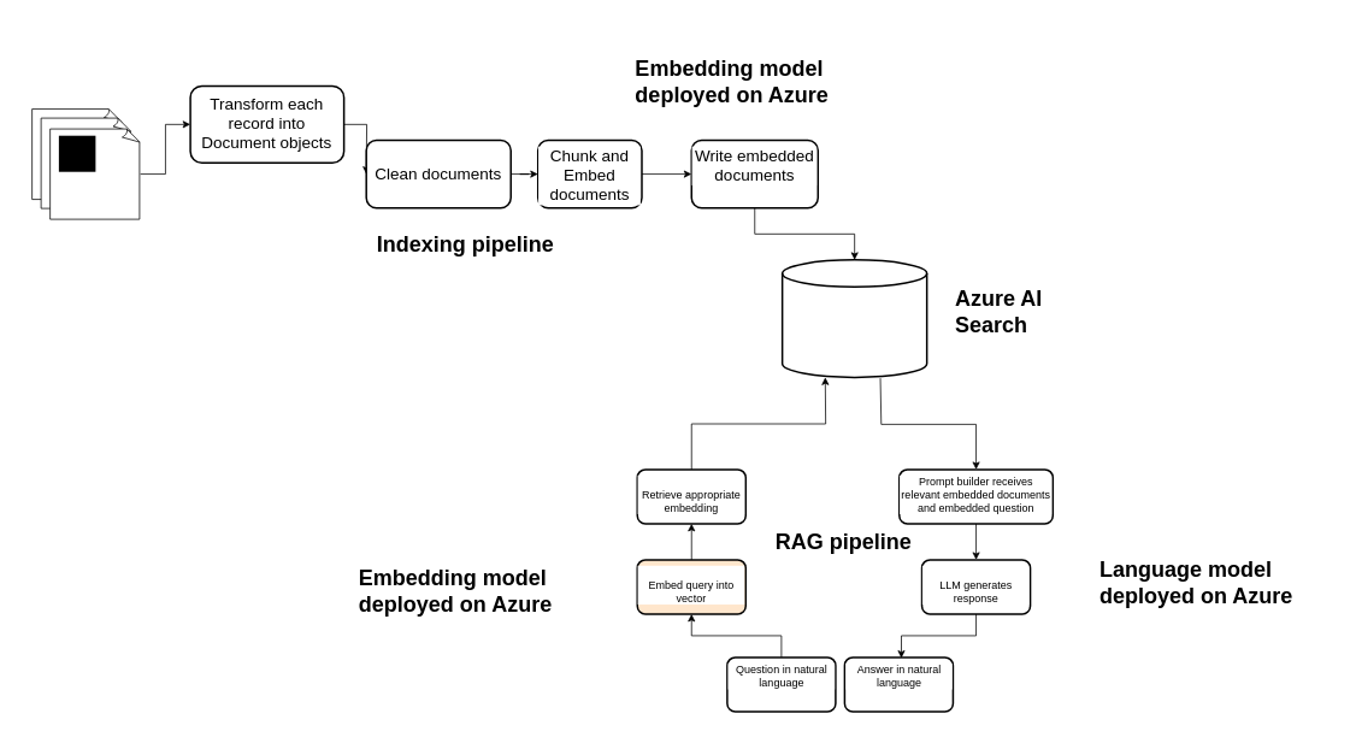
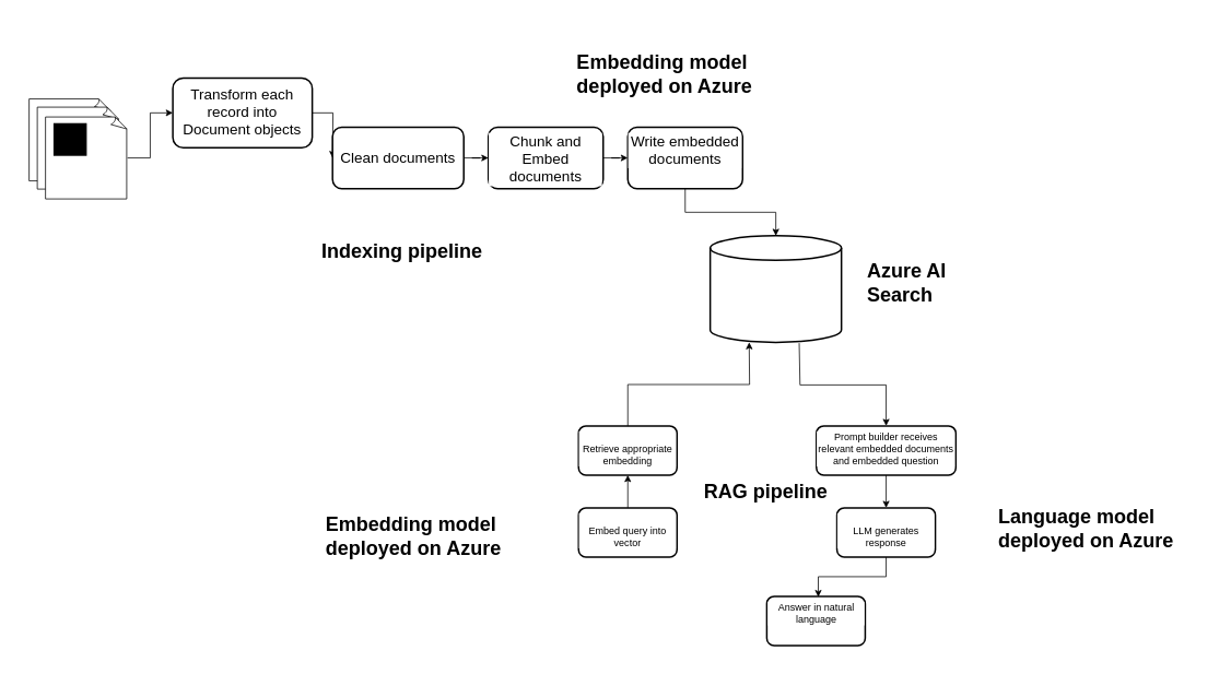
  <mxCell id="0" />
  <mxCell id="1" parent="0" />
  <mxCell id="2" value="" style="rounded=0;whiteSpace=wrap;html=1;strokeColor=none;" parent="1" vertex="1"><mxGeometry x="20" y="20" width="1435" height="780" as="geometry" /></mxCell>
- <mxCell id="3" value="" style="edgeStyle=orthogonalEdgeStyle;rounded=0;orthogonalLoop=1;jettySize=auto;html=1;exitX=0.5;exitY=0;exitDx=0;exitDy=0;" parent="1" source="15" target="10" edge="1"><mxGeometry relative="1" as="geometry"><mxPoint x="926.64" y="749.84" as="sourcePoint" /></mxGeometry></mxCell>
  <mxCell id="4" value="" style="edgeStyle=orthogonalEdgeStyle;rounded=0;orthogonalLoop=1;jettySize=auto;html=1;" parent="1" source="10" target="11" edge="1"><mxGeometry relative="1" as="geometry" /></mxCell>
  <mxCell id="5" value="" style="edgeStyle=orthogonalEdgeStyle;rounded=0;orthogonalLoop=1;jettySize=auto;html=1;exitX=0.5;exitY=0;exitDx=0;exitDy=0;entryX=0.299;entryY=0.983;entryDx=0;entryDy=0;entryPerimeter=0;" parent="1" source="11" edge="1"><mxGeometry relative="1" as="geometry"><mxPoint x="913" y="417" as="targetPoint" /></mxGeometry></mxCell>
  <mxCell id="6" value="" style="edgeStyle=orthogonalEdgeStyle;rounded=0;orthogonalLoop=1;jettySize=auto;html=1;" parent="1" source="9" target="13" edge="1"><mxGeometry relative="1" as="geometry" /></mxCell>
  <mxCell id="7" value="" style="endArrow=classic;html=1;rounded=0;entryX=0.5;entryY=0;entryDx=0;entryDy=0;exitX=0.684;exitY=0.99;exitDx=0;exitDy=0;exitPerimeter=0;" parent="1" target="9" edge="1"><mxGeometry width="50" height="50" relative="1" as="geometry"><mxPoint x="974" y="418" as="sourcePoint" /><mxPoint x="535" y="629" as="targetPoint" /><Array as="points"><mxPoint x="975" y="469" /><mxPoint x="1080" y="469" /></Array></mxGeometry></mxCell>
  <mxCell id="8" value="" style="edgeStyle=orthogonalEdgeStyle;rounded=0;orthogonalLoop=1;jettySize=auto;html=1;exitX=0.5;exitY=1;exitDx=0;exitDy=0;entryX=0.523;entryY=0.012;entryDx=0;entryDy=0;entryPerimeter=0;" parent="1" source="13" target="16" edge="1"><mxGeometry relative="1" as="geometry"><mxPoint x="930.038" y="749" as="targetPoint" /></mxGeometry></mxCell>
  <mxCell id="9" value="&lt;div&gt;Prompt builder receives relevant embedded documents and embedded question&lt;/div&gt;" style="whiteSpace=wrap;html=1;verticalAlign=top;strokeColor=#000000;rounded=1;labelBackgroundColor=#ffffff;strokeWidth=2;shadow=0;dashed=0;" parent="1" vertex="1"><mxGeometry x="995" y="519" width="170" height="60" as="geometry" /></mxCell>
- <mxCell id="10" value="&lt;div&gt;&lt;br&gt;&lt;/div&gt;Embed query into vector&lt;div&gt;&lt;/div&gt;" style="whiteSpace=wrap;html=1;verticalAlign=top;strokeColor=#000000;rounded=1;labelBackgroundColor=#ffffff;strokeWidth=2;shadow=0;dashed=0;fillColor=#ffe6cc;" parent="1" vertex="1"><mxGeometry x="705" y="619" width="120" height="60" as="geometry" /></mxCell>
+ <mxCell id="10" value="&lt;div&gt;&lt;br&gt;&lt;/div&gt;Embed query into vector&lt;div&gt;&lt;/div&gt;" style="whiteSpace=wrap;html=1;verticalAlign=top;strokeColor=#000000;rounded=1;labelBackgroundColor=#ffffff;strokeWidth=2;shadow=0;dashed=0;" parent="1" vertex="1"><mxGeometry x="705" y="619" width="120" height="60" as="geometry" /></mxCell>
  <mxCell id="11" value="&lt;div&gt;&lt;br&gt;&lt;/div&gt;&lt;div&gt;Retrieve appropriate embedding&lt;/div&gt;" style="whiteSpace=wrap;html=1;verticalAlign=top;strokeColor=#000000;rounded=1;labelBackgroundColor=#ffffff;strokeWidth=2;shadow=0;dashed=0;" parent="1" vertex="1"><mxGeometry x="705" y="519" width="120" height="60" as="geometry" /></mxCell>
  <mxCell id="12" value="&lt;h1 style=&quot;margin-top: 0px;&quot;&gt;RAG pipeline&lt;/h1&gt;" style="text;html=1;whiteSpace=wrap;overflow=hidden;rounded=0;" parent="1" vertex="1"><mxGeometry x="855.5" y="579" width="164.5" height="70" as="geometry" /></mxCell>
  <mxCell id="13" value="&lt;div&gt;&lt;br&gt;&lt;/div&gt;LLM generates response" style="whiteSpace=wrap;html=1;verticalAlign=top;strokeColor=#000000;rounded=1;labelBackgroundColor=#ffffff;strokeWidth=2;shadow=0;dashed=0;" parent="1" vertex="1"><mxGeometry x="1020" y="619" width="120" height="60" as="geometry" /></mxCell>
  <mxCell id="14" value="" style="shape=cylinder3;whiteSpace=wrap;html=1;boundedLbl=1;backgroundOutline=1;size=15;strokeWidth=2;" parent="1" vertex="1"><mxGeometry x="865.5" y="287" width="160" height="130" as="geometry" /></mxCell>
- <mxCell id="15" value="Question in natural language&lt;div&gt;&lt;/div&gt;&lt;div&gt;&lt;/div&gt;" style="whiteSpace=wrap;html=1;verticalAlign=top;strokeColor=#000000;rounded=1;labelBackgroundColor=#ffffff;strokeWidth=2;shadow=0;dashed=0;" parent="1" vertex="1"><mxGeometry x="804.5" y="727" width="120" height="60" as="geometry" /></mxCell>
  <mxCell id="16" value="Answer in natural language&lt;div&gt;&lt;/div&gt;&lt;div&gt;&lt;/div&gt;" style="whiteSpace=wrap;html=1;verticalAlign=top;strokeColor=#000000;rounded=1;labelBackgroundColor=#ffffff;strokeWidth=2;shadow=0;dashed=0;" parent="1" vertex="1"><mxGeometry x="934.5" y="727" width="120" height="60" as="geometry" /></mxCell>
  <mxCell id="17" value="" style="edgeStyle=orthogonalEdgeStyle;rounded=0;orthogonalLoop=1;jettySize=auto;html=1;" edge="1" parent="1" source="18"><mxGeometry relative="1" as="geometry"><mxPoint x="405" y="192" as="targetPoint" /></mxGeometry></mxCell>
  <mxCell id="18" value="&lt;font style=&quot;font-size: 18px;&quot;&gt;Transform each record into Document objects&lt;/font&gt;" style="rounded=1;whiteSpace=wrap;html=1;strokeWidth=2;" vertex="1" parent="1"><mxGeometry x="210.25" y="94.5" width="170" height="85" as="geometry" /></mxCell>
  <mxCell id="19" value="" style="edgeStyle=orthogonalEdgeStyle;rounded=0;orthogonalLoop=1;jettySize=auto;html=1;" edge="1" parent="1" source="20" target="22"><mxGeometry relative="1" as="geometry" /></mxCell>
  <mxCell id="20" value="&lt;div&gt;&lt;font style=&quot;font-size: 17px;&quot;&gt;&lt;br&gt;&lt;/font&gt;&lt;/div&gt;&lt;font style=&quot;font-size: 18px;&quot;&gt;Clean documents&lt;/font&gt;" style="rounded=1;whiteSpace=wrap;html=1;verticalAlign=top;strokeColor=#000000;labelBackgroundColor=#ffffff;strokeWidth=2;shadow=0;dashed=0;" vertex="1" parent="1"><mxGeometry x="405" y="154.5" width="160" height="75" as="geometry" /></mxCell>
  <mxCell id="21" value="" style="edgeStyle=orthogonalEdgeStyle;rounded=0;orthogonalLoop=1;jettySize=auto;html=1;" edge="1" parent="1" source="22" target="24"><mxGeometry relative="1" as="geometry" /></mxCell>
- <mxCell id="22" value="&lt;div&gt;&lt;span style=&quot;font-size: 18px; background-color: light-dark(rgb(255, 255, 255), rgb(18, 18, 18)); color: light-dark(rgb(0, 0, 0), rgb(255, 255, 255));&quot;&gt;Chunk and Embed documents&lt;/span&gt;&lt;br&gt;&lt;/div&gt;" style="whiteSpace=wrap;html=1;verticalAlign=top;strokeColor=#000000;rounded=1;labelBackgroundColor=#ffffff;strokeWidth=2;shadow=0;dashed=0;" vertex="1" parent="1"><mxGeometry x="595" y="154.5" width="115" height="75" as="geometry" /></mxCell>
+ <mxCell id="22" value="&lt;div&gt;&lt;span style=&quot;font-size: 18px; background-color: light-dark(rgb(255, 255, 255), rgb(18, 18, 18)); color: light-dark(rgb(0, 0, 0), rgb(255, 255, 255));&quot;&gt;Chunk and Embed documents&lt;/span&gt;&lt;br&gt;&lt;/div&gt;" style="whiteSpace=wrap;html=1;verticalAlign=top;strokeColor=#000000;rounded=1;labelBackgroundColor=#ffffff;strokeWidth=2;shadow=0;dashed=0;" vertex="1" parent="1"><mxGeometry x="595" y="154.5" width="140" height="75" as="geometry" /></mxCell>
  <mxCell id="23" value="" style="edgeStyle=orthogonalEdgeStyle;rounded=0;orthogonalLoop=1;jettySize=auto;html=1;" edge="1" parent="1" source="24" target="14"><mxGeometry relative="1" as="geometry" /></mxCell>
  <mxCell id="24" value="&lt;div&gt;&lt;span style=&quot;font-size: 18px; background-color: light-dark(rgb(255, 255, 255), rgb(18, 18, 18)); color: light-dark(rgb(0, 0, 0), rgb(255, 255, 255));&quot;&gt;Write embedded documents&lt;/span&gt;&lt;br&gt;&lt;/div&gt;" style="whiteSpace=wrap;html=1;verticalAlign=top;strokeColor=#000000;rounded=1;labelBackgroundColor=#ffffff;strokeWidth=2;shadow=0;dashed=0;" vertex="1" parent="1"><mxGeometry x="765" y="154.5" width="140" height="75" as="geometry" /></mxCell>
- <mxCell id="25" value="&lt;h1 style=&quot;margin-top: 0px;&quot;&gt;Indexing pipeline&lt;/h1&gt;" style="text;html=1;whiteSpace=wrap;overflow=hidden;rounded=0;" vertex="1" parent="1"><mxGeometry x="415" y="250" width="290" height="50" as="geometry" /></mxCell>
+ <mxCell id="25" value="&lt;h1 style=&quot;margin-top: 0px;&quot;&gt;Indexing pipeline&lt;/h1&gt;" style="text;html=1;whiteSpace=wrap;overflow=hidden;rounded=0;" vertex="1" parent="1"><mxGeometry x="390" y="285" width="290" height="50" as="geometry" /></mxCell>
  <mxCell id="26" value="" style="whiteSpace=wrap;html=1;shape=mxgraph.basic.document" vertex="1" parent="1"><mxGeometry x="35" y="120" width="100" height="100" as="geometry" /></mxCell>
  <mxCell id="27" value="" style="whiteSpace=wrap;html=1;shape=mxgraph.basic.document" vertex="1" parent="1"><mxGeometry x="45" y="130" width="100" height="100" as="geometry" /></mxCell>
  <mxCell id="28" value="" style="edgeStyle=orthogonalEdgeStyle;rounded=0;orthogonalLoop=1;jettySize=auto;html=1;" edge="1" parent="1" source="29" target="18"><mxGeometry relative="1" as="geometry" /></mxCell>
  <mxCell id="29" value="" style="whiteSpace=wrap;html=1;shape=mxgraph.basic.document" vertex="1" parent="1"><mxGeometry x="55" y="142" width="100" height="100" as="geometry" /></mxCell>
  <mxCell id="30" value="" style="points=[];aspect=fixed;html=1;align=center;shadow=0;dashed=0;fillColor=#000000;strokeColor=none;shape=mxgraph.alibaba_cloud.uis_ultimate_internet_service;" vertex="1" parent="1"><mxGeometry x="64.67" y="149.5" width="40.67" height="40" as="geometry" /></mxCell>
  <mxCell id="31" value="" style="shape=image;verticalLabelPosition=bottom;labelBackgroundColor=default;verticalAlign=top;aspect=fixed;imageAspect=0;image=https://upload.wikimedia.org/wikipedia/commons/thumb/f/fa/Microsoft_Azure.svg/1200px-Microsoft_Azure.svg.png;" vertex="1" parent="1"><mxGeometry x="605" y="50" width="80" height="80" as="geometry" /></mxCell>
  <mxCell id="32" value="" style="shape=image;verticalLabelPosition=bottom;labelBackgroundColor=default;verticalAlign=top;aspect=fixed;imageAspect=0;image=https://upload.wikimedia.org/wikipedia/commons/thumb/f/fa/Microsoft_Azure.svg/1200px-Microsoft_Azure.svg.png;" vertex="1" parent="1"><mxGeometry x="897.75" y="320" width="80" height="80" as="geometry" /></mxCell>
  <mxCell id="33" value="" style="shape=image;verticalLabelPosition=bottom;labelBackgroundColor=default;verticalAlign=top;aspect=fixed;imageAspect=0;image=https://upload.wikimedia.org/wikipedia/commons/thumb/f/fa/Microsoft_Azure.svg/1200px-Microsoft_Azure.svg.png;" vertex="1" parent="1"><mxGeometry x="615" y="609" width="80" height="80" as="geometry" /></mxCell>
  <mxCell id="34" value="" style="shape=image;verticalLabelPosition=bottom;labelBackgroundColor=default;verticalAlign=top;aspect=fixed;imageAspect=0;image=https://upload.wikimedia.org/wikipedia/commons/thumb/f/fa/Microsoft_Azure.svg/1200px-Microsoft_Azure.svg.png;" vertex="1" parent="1"><mxGeometry x="1145" y="609" width="80" height="80" as="geometry" /></mxCell>
  <mxCell id="35" value="&lt;h1 style=&quot;margin-top: 0px;&quot;&gt;Azure AI Search&lt;/h1&gt;" style="text;html=1;whiteSpace=wrap;overflow=hidden;rounded=0;" vertex="1" parent="1"><mxGeometry x="1054.5" y="310" width="164.5" height="70" as="geometry" /></mxCell>
  <mxCell id="36" value="&lt;h1 style=&quot;margin-top: 0px;&quot;&gt;Embedding model deployed on Azure&amp;nbsp;&lt;/h1&gt;" style="text;html=1;whiteSpace=wrap;overflow=hidden;rounded=0;" vertex="1" parent="1"><mxGeometry x="701" y="55" width="264" height="70" as="geometry" /></mxCell>
  <mxCell id="37" value="&lt;h1 style=&quot;margin-top: 0px;&quot;&gt;Embedding model deployed on Azure&amp;nbsp;&lt;/h1&gt;" style="text;html=1;whiteSpace=wrap;overflow=hidden;rounded=0;" vertex="1" parent="1"><mxGeometry x="395" y="619" width="264" height="70" as="geometry" /></mxCell>
  <mxCell id="38" value="&lt;h1 style=&quot;margin-top: 0px;&quot;&gt;Language model deployed on Azure&amp;nbsp;&lt;/h1&gt;" style="text;html=1;whiteSpace=wrap;overflow=hidden;rounded=0;" vertex="1" parent="1"><mxGeometry x="1215" y="609" width="264" height="70" as="geometry" /></mxCell>
